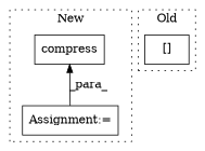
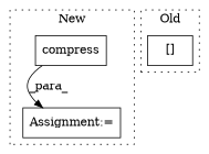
  digraph {
    node [shape=box]
    n1 [a=32 l="9,1" label=compress s="3575,3594"]
    n2 [a=7 l=1 label="Assignment:=" s=3494]
    n3 [a=2 l="4,1" label="[]" s="3388,3403"]
    subgraph cluster_1 {
      label=New
      style=dotted
      n1
      n2
    }
    subgraph cluster_2 {
      label=Old
      style=dotted
      n3
    }
-   n2 -> n1 [label=_para_]
+   n1 -> n2 [label=_para_]
  }
